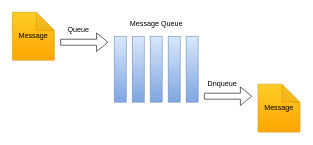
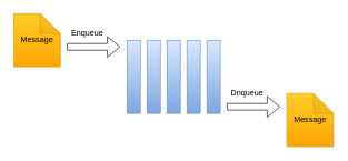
  <mxCell id="0" />
  <mxCell id="1" parent="0" />
  <mxCell id="2" value="&lt;font color=&quot;#000000&quot;&gt;Message&lt;/font&gt;" style="shape=note;whiteSpace=wrap;html=1;backgroundOutline=1;darkOpacity=0.05;gradientColor=#ffa500;fillColor=#ffcd28;strokeColor=#d79b00;" parent="1" vertex="1"><mxGeometry x="20" y="20" width="70" height="80" as="geometry" /></mxCell>
  <mxCell id="3" value="" style="rounded=0;whiteSpace=wrap;html=1;gradientColor=#7ea6e0;fillColor=#dae8fc;strokeColor=#6c8ebf;" parent="1" vertex="1"><mxGeometry x="190" y="60" width="20" height="110" as="geometry" /></mxCell>
  <mxCell id="4" value="" style="rounded=0;whiteSpace=wrap;html=1;gradientColor=#7ea6e0;fillColor=#dae8fc;strokeColor=#6c8ebf;" parent="1" vertex="1"><mxGeometry x="220" y="60" width="20" height="110" as="geometry" /></mxCell>
  <mxCell id="5" value="" style="rounded=0;whiteSpace=wrap;html=1;gradientColor=#7ea6e0;fillColor=#dae8fc;strokeColor=#6c8ebf;" parent="1" vertex="1"><mxGeometry x="250" y="60" width="20" height="110" as="geometry" /></mxCell>
  <mxCell id="6" value="" style="rounded=0;whiteSpace=wrap;html=1;gradientColor=#7ea6e0;fillColor=#dae8fc;strokeColor=#6c8ebf;" parent="1" vertex="1"><mxGeometry x="280" y="60" width="20" height="110" as="geometry" /></mxCell>
  <mxCell id="7" value="" style="rounded=0;whiteSpace=wrap;html=1;gradientColor=#7ea6e0;fillColor=#dae8fc;strokeColor=#6c8ebf;" parent="1" vertex="1"><mxGeometry x="310" y="60" width="20" height="110" as="geometry" /></mxCell>
  <mxCell id="8" value="&lt;font color=&quot;#000000&quot;&gt;Message&lt;/font&gt;" style="shape=note;whiteSpace=wrap;html=1;backgroundOutline=1;darkOpacity=0.05;gradientColor=#ffa500;fillColor=#ffcd28;strokeColor=#d79b00;" parent="1" vertex="1"><mxGeometry x="430" y="140" width="70" height="80" as="geometry" /></mxCell>
- <mxCell id="9" value="Message Queue" style="text;html=1;align=center;verticalAlign=middle;resizable=0;points=[];autosize=1;strokeColor=none;" parent="1" vertex="1"><mxGeometry x="210" y="30" width="100" height="20" as="geometry" /></mxCell>
  <mxCell id="10" value="" style="shape=flexArrow;endArrow=classic;html=1;" parent="1" edge="1"><mxGeometry width="50" height="50" relative="1" as="geometry"><mxPoint x="100" y="70" as="sourcePoint" /><mxPoint x="180" y="70" as="targetPoint" /></mxGeometry></mxCell>
- <mxCell id="11" value="Queue" style="text;html=1;align=center;verticalAlign=middle;resizable=0;points=[];autosize=1;strokeColor=none;" parent="1" vertex="1"><mxGeometry x="100" y="40" width="60" height="20" as="geometry" /></mxCell>
+ <mxCell id="11" value="Enqueue" style="text;html=1;align=center;verticalAlign=middle;resizable=0;points=[];autosize=1;strokeColor=none;" parent="1" vertex="1"><mxGeometry x="100" y="40" width="60" height="20" as="geometry" /></mxCell>
  <mxCell id="12" value="" style="shape=flexArrow;endArrow=classic;html=1;" parent="1" edge="1"><mxGeometry width="50" height="50" relative="1" as="geometry"><mxPoint x="340" y="160" as="sourcePoint" /><mxPoint x="420" y="160" as="targetPoint" /></mxGeometry></mxCell>
  <mxCell id="13" value="Dnqueue" style="text;html=1;align=center;verticalAlign=middle;resizable=0;points=[];autosize=1;strokeColor=none;" parent="1" vertex="1"><mxGeometry x="340" y="130" width="60" height="20" as="geometry" /></mxCell>
